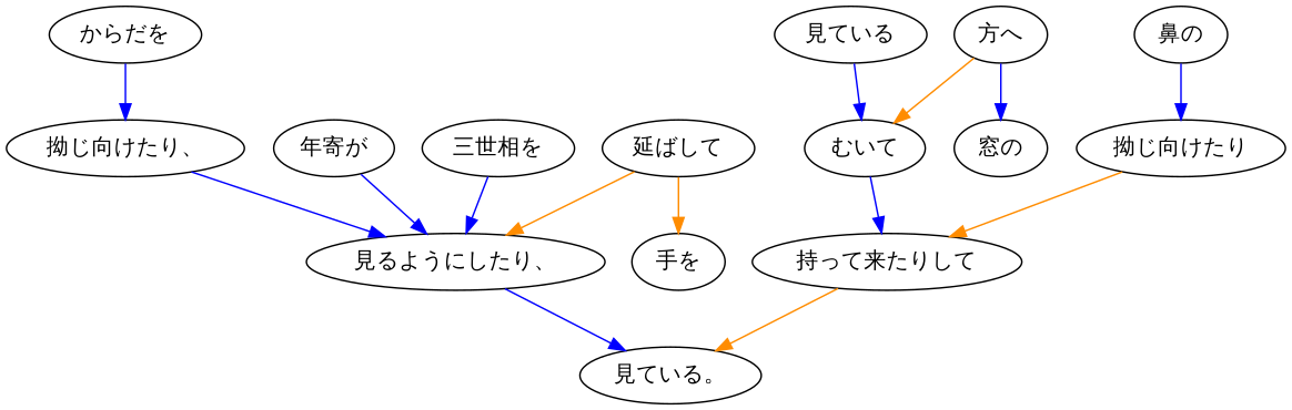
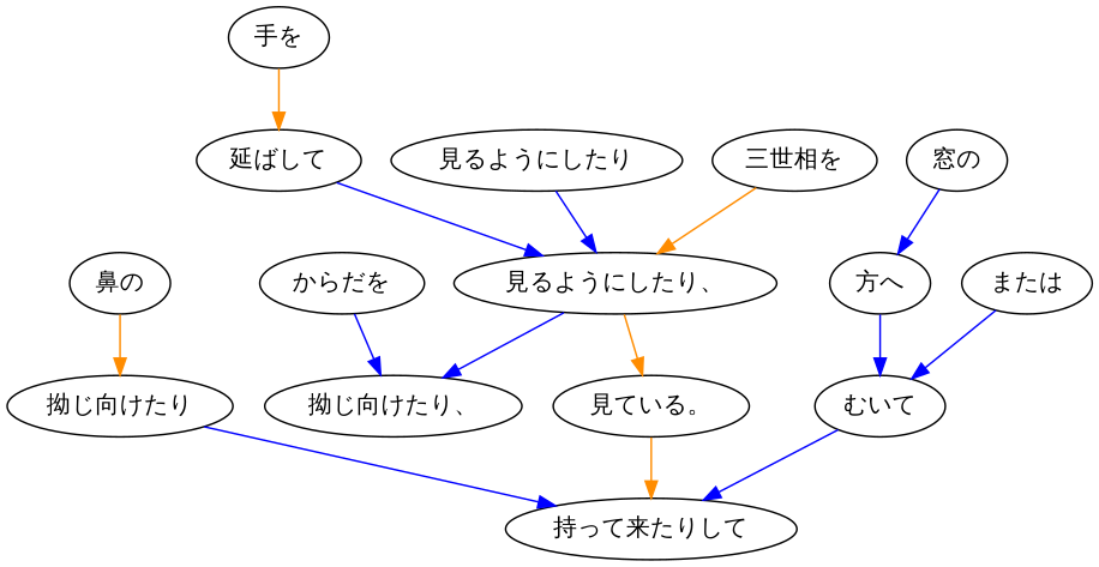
  digraph {
    edge [color=blue]
    n1 [label="からだを"]
    n2 [label="拗じ向けたり、"]
    n3 [label="見るようにしたり、"]
    n4 [label="見ている。"]
    n5 [label="手を"]
    n6 [label="延ばして"]
-   n7 [label="年寄が"]
+   n7 [label="見るようにしたり"]
    n8 [label="三世相を"]
-   n9 [label="見ている"]
+   n9 [label="または"]
    n10 [label="むいて"]
    n11 [label="持って来たりして"]
    n12 [label="窓の"]
    n13 [label="方へ"]
    n14 [label="鼻の"]
    n15 [label="拗じ向けたり"]
    n1 -> n2
-   n2 -> n3
-   n3 -> n4
-   n6 -> n5 [color=darkorange]
-   n6 -> n3 [color=darkorange]
+   n3 -> n2
+   n3 -> n4 [color=darkorange]
+   n5 -> n6 [color=darkorange]
+   n6 -> n3
    n7 -> n3
-   n8 -> n3
+   n8 -> n3 [color=darkorange]
    n9 -> n10
    n10 -> n11
-   n11 -> n4 [color=darkorange]
-   n13 -> n12
-   n13 -> n10 [color=darkorange]
-   n14 -> n15
-   n15 -> n11 [color=darkorange]
+   n4 -> n11 [color=darkorange]
+   n12 -> n13
+   n13 -> n10
+   n14 -> n15 [color=darkorange]
+   n15 -> n11
  }
